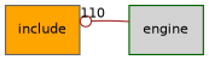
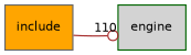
  digraph {
    compound=true
    rankdir=LR
    node [fontname=Helvetica fontsize=10 shape=box style=filled]
    n1 [fillcolor=orange label=include pencolor=black color=gray40]
    n2 [color=darkgreen fillcolor=lightgrey label=engine]
-   n2 -> n1 [headlabel=110 labeldistance=1.5 labelfontname=Helvetica labelfontsize=10 color=brown arrowhead=odot]
+   n1 -> n2 [headlabel=110 labeldistance=1.5 labelfontname=Helvetica labelfontsize=10 color=brown arrowhead=odot]
  }
